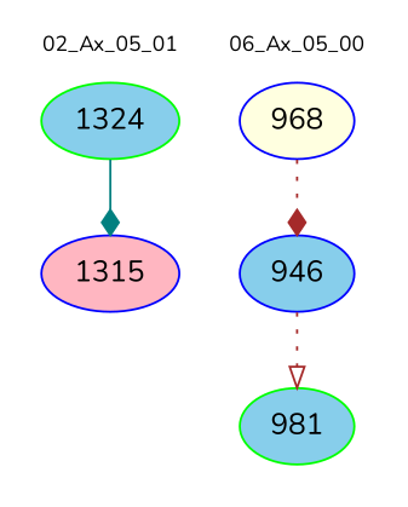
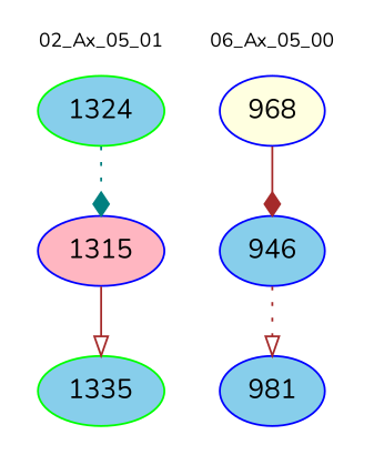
  digraph {
    fontname=Nunito
    node [color=green fillcolor=skyblue fontname=Nunito style=filled]
    edge [arrowhead=diamond color=brown fontname=Nunito style=solid]
    n1 [label=1324]
    n2 [color=blue fillcolor=lightpink label=1315]
+   n3 [label=1335]
    n4 [color=blue fillcolor=lightyellow label=968]
    n5 [color=blue label=946]
-   n6 [label=981]
+   n6 [color=blue label=981]
    subgraph cluster_1 {
      color=white
      fontsize=10
      label="02_Ax_05_01"
      n1
      n2
+     n3
    }
    subgraph cluster_2 {
      color=white
      fontsize=10
      label="06_Ax_05_00"
      n4
      n5
      n6
    }
-   n1 -> n2 [color=teal]
-   n4 -> n5 [style=dotted]
+   n1 -> n2 [color=teal style=dotted]
+   n2 -> n3 [arrowhead=onormal]
+   n4 -> n5
    n5 -> n6 [arrowhead=onormal style=dotted]
  }
